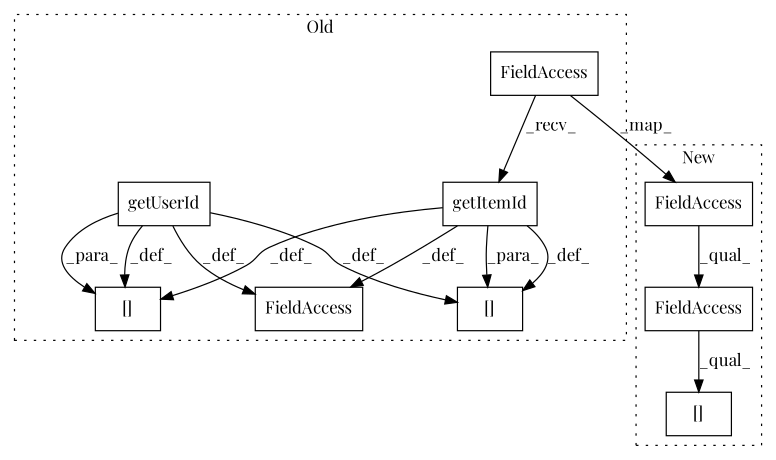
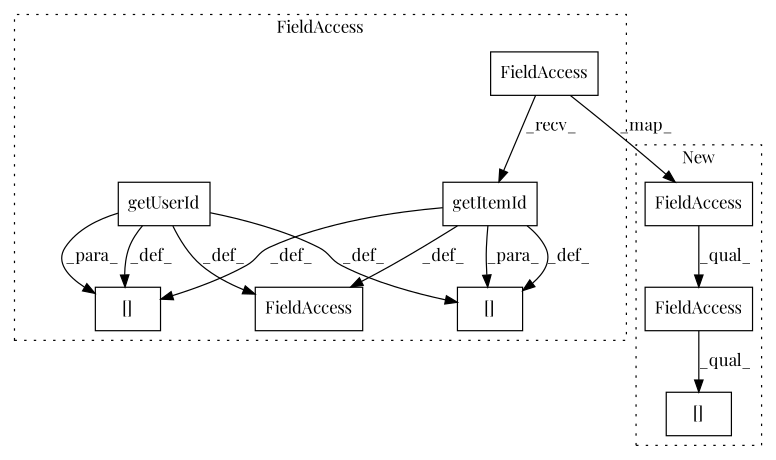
  digraph {
    fontname="Playfair Display"
    node [a=22 l="10,1" s=1268 shape=box fontname="Playfair Display"]
    edge [fontname="Playfair Display"]
    n1 [a=32 label=getItemId s="1282,1296"]
    n2 [l=8 label=FieldAccess s=1273]
    n3 [a=2 l="7,1" label="[]" s="1623,1631"]
    n4 [l=9 label=FieldAccess s=1470]
    n5 [a=2 l="7,1" label="[]" s="1540,1548"]
    n6 [a=32 label=getUserId s="1246,1260"]
    n7 [a=2 l="14,1" label="[]" s="1268,1286"]
    n8 [l=13 label=FieldAccess]
    n9 [l=8 label=FieldAccess]
    subgraph cluster_1 {
-     label=Old
+     label=FieldAccess
      style=dotted
      n1
      n2
      n3
      n4
      n5
      n6
    }
    subgraph cluster_2 {
      label=New
      style=dotted
      n7
      n8
      n9
    }
    n1 -> n3 [label=_def_]
    n1 -> n3 [label=_para_]
    n1 -> n4 [label=_def_]
    n1 -> n5 [label=_def_]
    n2 -> n1 [label=_recv_]
    n2 -> n9 [label=_map_]
    n6 -> n3 [label=_def_]
    n6 -> n4 [label=_def_]
    n6 -> n5 [label=_def_]
    n6 -> n5 [label=_para_]
    n8 -> n7 [label=_qual_]
    n9 -> n8 [label=_qual_]
  }
